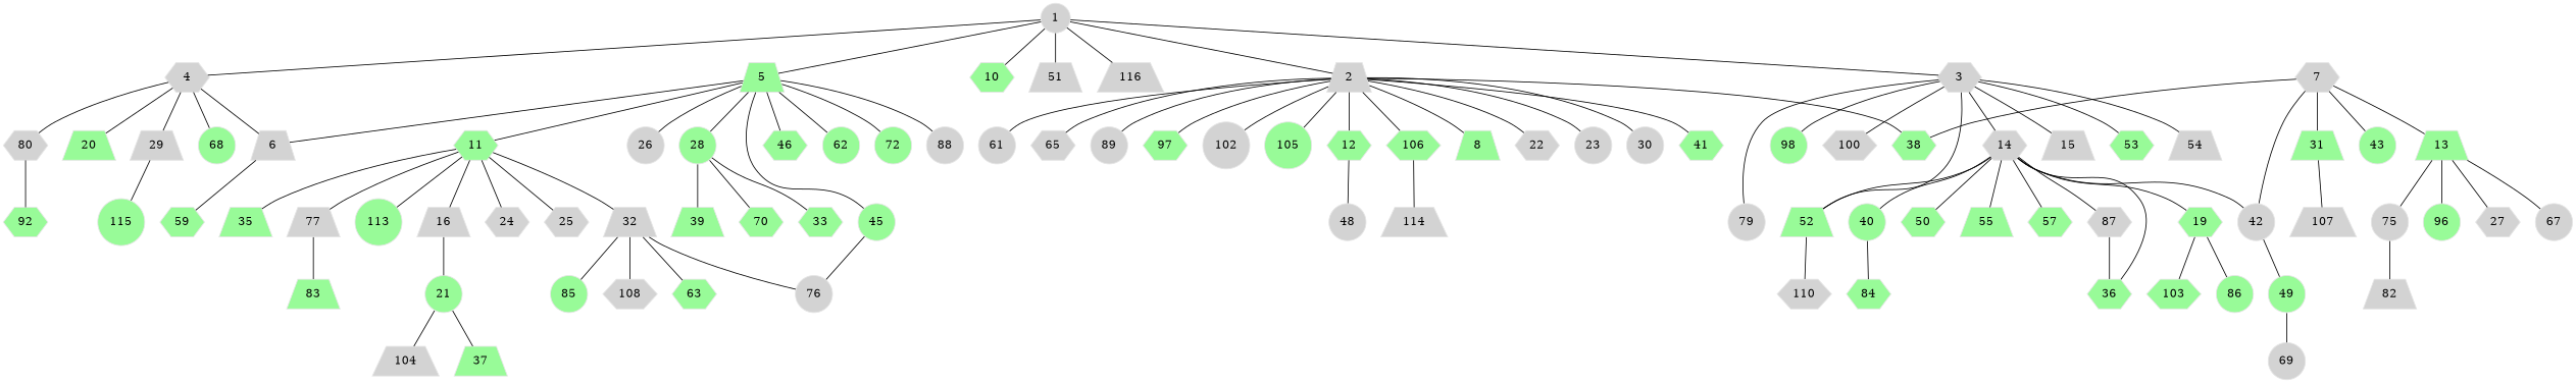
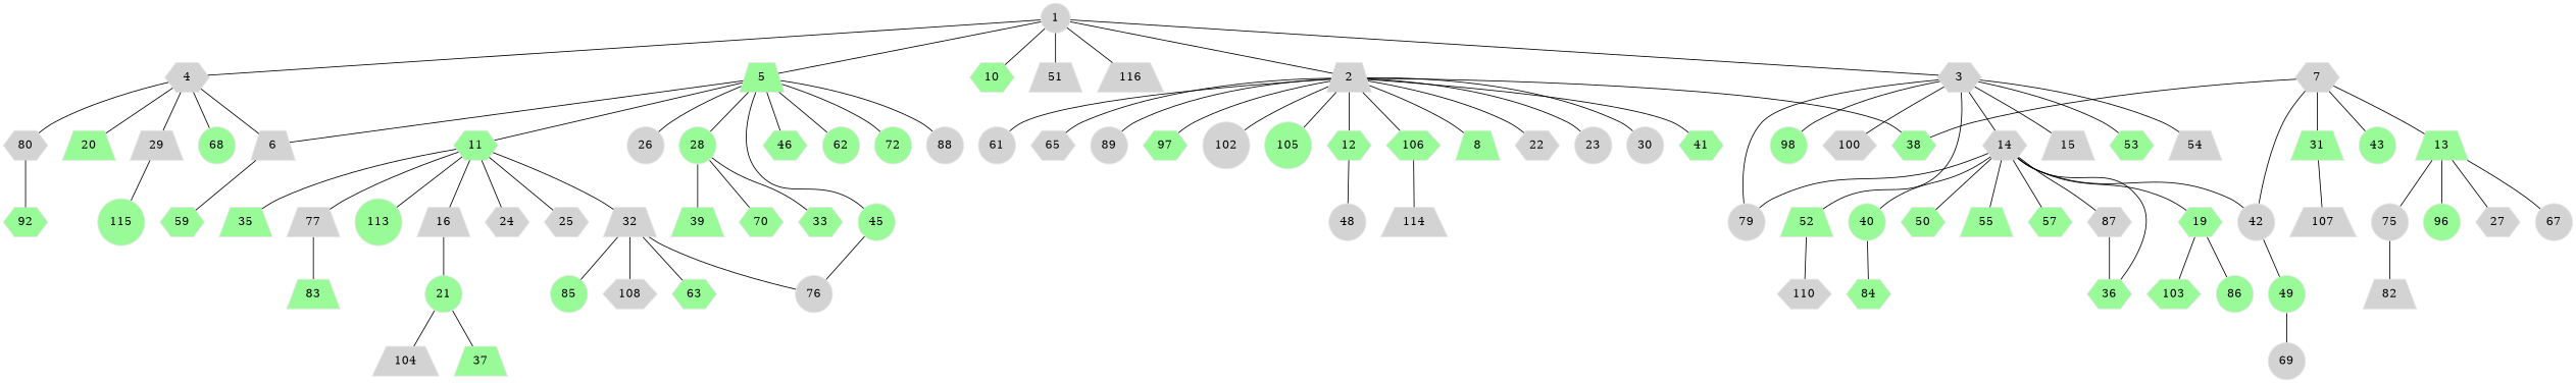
  graph {
    node [color=gray90 fillcolor=palegreen shape=hexagon style=filled]
    1 [fillcolor=lightgrey shape=circle super="+94"]
    2 [fillcolor=lightgrey shape=trapezium super="+73"]
    3 [fillcolor=lightgrey super="+90"]
    4 [fillcolor=lightgrey super="+9"]
    5 [shape=trapezium super="+18"]
    10
    51 [fillcolor=lightgrey shape=trapezium super="+111"]
    116 [fillcolor=lightgrey shape=trapezium]
    8 [shape=trapezium]
    12
    22 [fillcolor=lightgrey]
    23 [fillcolor=lightgrey shape=circle]
    30 [fillcolor=lightgrey shape=circle]
    38 [super="+109"]
    41
    61 [fillcolor=lightgrey shape=circle]
    65 [fillcolor=lightgrey]
    89 [fillcolor=lightgrey shape=circle]
    97
    102 [fillcolor=lightgrey shape=circle]
    105 [shape=circle]
    106
    14 [fillcolor=lightgrey super="+34"]
    15 [fillcolor=lightgrey shape=trapezium super="+66"]
    53
    54 [fillcolor=lightgrey shape=trapezium]
    79 [fillcolor=lightgrey shape=circle]
    98 [shape=circle]
    100 [fillcolor=lightgrey super="+112"]
    52 [shape=trapezium super="+58"]
    6 [fillcolor=lightgrey shape=trapezium]
    20 [shape=trapezium super="+47"]
    29 [fillcolor=lightgrey shape=trapezium super="+87"]
    68 [shape=circle]
    80 [fillcolor=lightgrey]
    11 [super="+101"]
    26 [fillcolor=lightgrey shape=circle]
    28 [shape=circle super="+91"]
    45 [shape=circle]
    46 [super="+56"]
    62 [shape=circle super="+117"]
    72 [shape=circle]
    88 [fillcolor=lightgrey shape=circle]
    48 [fillcolor=lightgrey shape=circle super="+74"]
    114 [fillcolor=lightgrey shape=trapezium]
    7 [fillcolor=lightgrey super="+95"]
    13 [shape=trapezium super="+64"]
    31 [shape=trapezium]
    42 [fillcolor=lightgrey shape=circle super="+71"]
    43 [shape=circle]
    n51 [fillcolor=lightgrey label=87]
    19
    36
    40 [shape=circle]
    50
    55 [shape=trapezium]
    57
    59 [super="+78"]
    115 [shape=circle]
    92
    16 [fillcolor=lightgrey shape=trapezium]
    24 [fillcolor=lightgrey]
    25 [fillcolor=lightgrey super="+44"]
    32 [fillcolor=lightgrey shape=trapezium super="+60"]
    35 [shape=trapezium]
    77 [fillcolor=lightgrey shape=trapezium]
    113 [shape=circle]
    33
    39 [shape=trapezium]
    70
    76 [fillcolor=lightgrey shape=circle]
    27 [fillcolor=lightgrey]
    67 [fillcolor=lightgrey shape=circle]
    75 [fillcolor=lightgrey shape=circle super="+99"]
    96 [shape=circle]
    107 [fillcolor=lightgrey shape=trapezium]
    49 [shape=circle]
    21 [shape=circle super="+81"]
    63
    85 [shape=circle]
    108 [fillcolor=lightgrey]
    83 [shape=trapezium super="+93"]
    82 [fillcolor=lightgrey shape=trapezium]
    86 [shape=circle]
    103
    84
    110 [fillcolor=lightgrey]
    37 [shape=trapezium]
    104 [fillcolor=lightgrey shape=trapezium]
    69 [fillcolor=lightgrey shape=circle]
    1 -- 2
    1 -- 3
    1 -- 4
    1 -- 5
    1 -- 10
    1 -- 51
    1 -- 116
    2 -- 8
    2 -- 12
    2 -- 22
    2 -- 23
    2 -- 30
    2 -- 38
    2 -- 41
    2 -- 61
    2 -- 65
    2 -- 89
    2 -- 97
    2 -- 102
    2 -- 105
    2 -- 106
    3 -- 14
    3 -- 15
    3 -- 53
    3 -- 54
    3 -- 79
    3 -- 98
    3 -- 100
    3 -- 52
    4 -- 6
    4 -- 20
    4 -- 29
    4 -- 68
    4 -- 80
    5 -- 6
    5 -- 11
    5 -- 26
    5 -- 28
    5 -- 45
    5 -- 46
    5 -- 62
    5 -- 72
    5 -- 88
    12 -- 48
    106 -- 114
-   14 -- 52
+   14 -- 79
    14 -- 42
    14 -- n51
    14 -- 19
    14 -- 36
    14 -- 40
    14 -- 50
    14 -- 55
    14 -- 57
    52 -- 110
    6 -- 59
    29 -- 115
    80 -- 92
    11 -- 16
    11 -- 24
    11 -- 25
    11 -- 32
    11 -- 35
    11 -- 77
    11 -- 113
    28 -- 33
    28 -- 39
    28 -- 70
    45 -- 76
    7 -- 38
    7 -- 13
    7 -- 31
    7 -- 42
    7 -- 43
    13 -- 27
    13 -- 67
    13 -- 75
    13 -- 96
    31 -- 107
    42 -- 49
    n51 -- 36
    19 -- 86
    19 -- 103
    40 -- 84
    16 -- 21
    32 -- 76
    32 -- 63
    32 -- 85
    32 -- 108
    77 -- 83
    75 -- 82
    49 -- 69
    21 -- 37
    21 -- 104
  }
